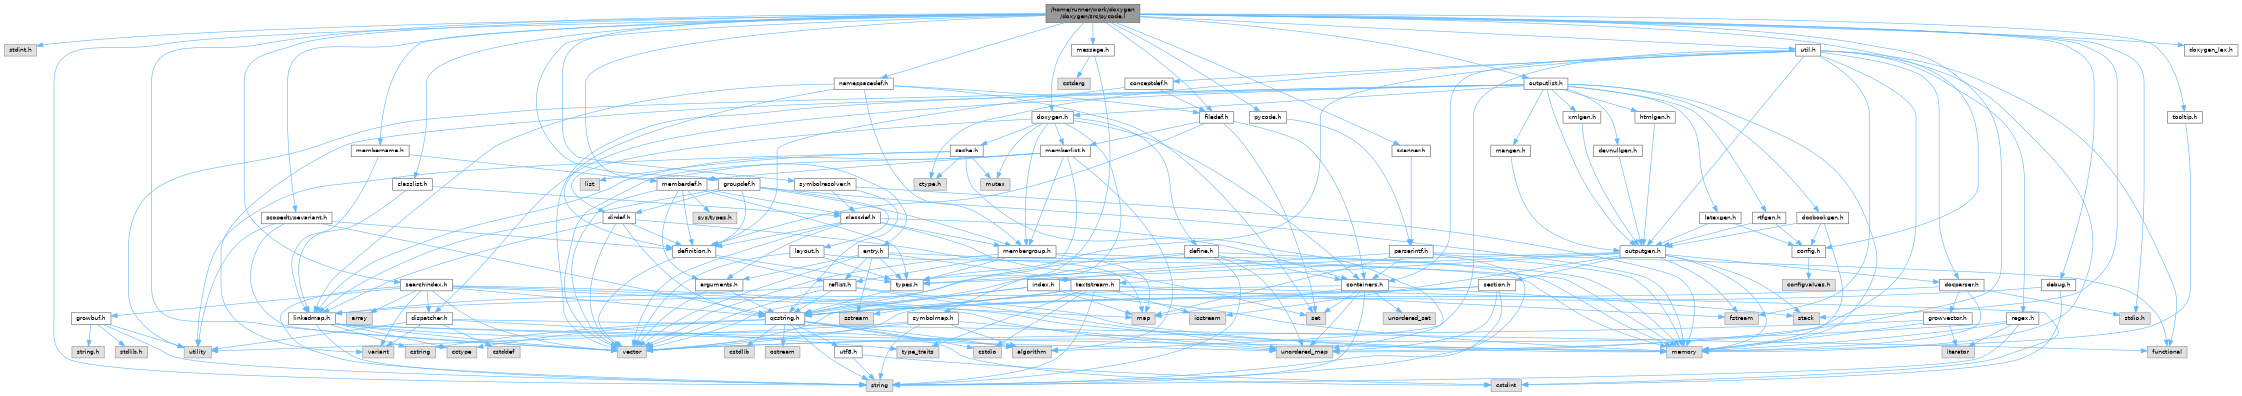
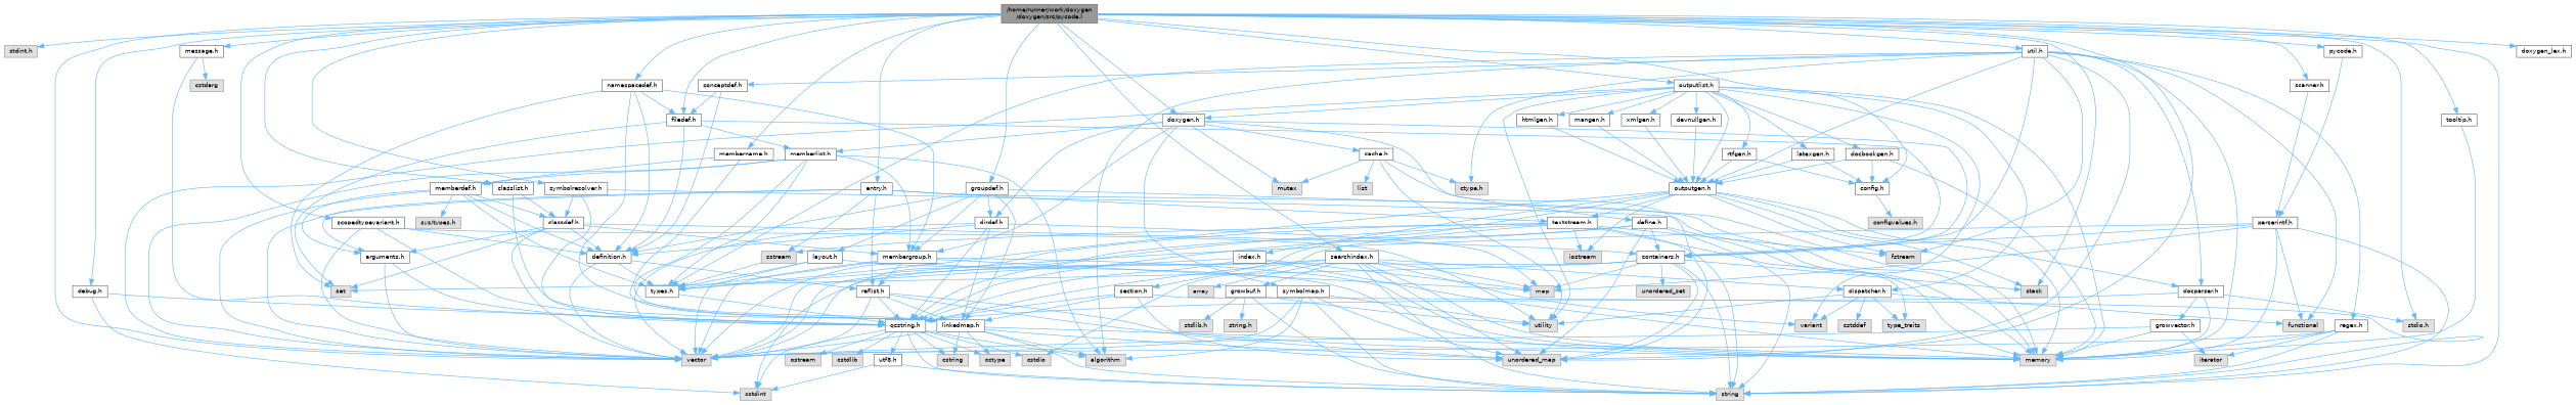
  digraph {
    node [color=grey40 fillcolor=white fontname=Helvetica fontsize=10 shape=box style=filled]
    edge [color=steelblue1 fontname=Helvetica fontsize=10 labelfontname=Helvetica labelfontsize=10 style=solid]
    n1 [color=gray40 fillcolor=grey60 fontcolor=black height=0.2 label="/home/runner/work/doxygen\l/doxygen/src/pycode.l" width=0.4]
    n2 [color=grey60 fillcolor="#E0E0E0" height=0.2 label="stdint.h" width=0.4]
    n3 [color=grey60 fillcolor="#E0E0E0" height=0.2 label=vector width=0.4]
    n4 [color=grey60 fillcolor="#E0E0E0" height=0.2 label=unordered_map width=0.4]
    n5 [color=grey60 fillcolor="#E0E0E0" height=0.2 label=string width=0.4]
    n6 [color=grey60 fillcolor="#E0E0E0" height=0.2 label=stack width=0.4]
    n7 [color=grey60 fillcolor="#E0E0E0" height=0.2 label="stdio.h" width=0.4]
    n8 [height=0.2 label="pycode.h" width=0.4]
    n9 [height=0.2 label="message.h" width=0.4]
    n10 [height=0.2 label="scanner.h" width=0.4]
    n11 [height=0.2 label="entry.h" width=0.4]
    n12 [height=0.2 label="doxygen.h" width=0.4]
    n13 [height=0.2 label="outputlist.h" width=0.4]
    n14 [height=0.2 label="config.h" width=0.4]
    n15 [height=0.2 label="util.h" width=0.4]
    n16 [height=0.2 label="filedef.h" width=0.4]
    n17 [height=0.2 label="membername.h" width=0.4]
    n18 [height=0.2 label="searchindex.h" width=0.4]
    n19 [height=0.2 label="groupdef.h" width=0.4]
    n20 [height=0.2 label="classlist.h" width=0.4]
    n21 [height=0.2 label="namespacedef.h" width=0.4]
    n22 [height=0.2 label="tooltip.h" width=0.4]
    n23 [height=0.2 label="scopedtypevariant.h" width=0.4]
    n24 [height=0.2 label="symbolresolver.h" width=0.4]
    n25 [height=0.2 label="debug.h" width=0.4]
    n26 [height=0.2 label="doxygen_lex.h" width=0.4]
    n27 [height=0.2 label="parserintf.h" width=0.4]
    n28 [height=0.2 label="qcstring.h" width=0.4]
    n29 [color=grey60 fillcolor="#E0E0E0" height=0.2 label=cstdarg width=0.4]
    n30 [color=grey60 fillcolor="#E0E0E0" height=0.2 label=memory width=0.4]
    n31 [height=0.2 label="types.h" width=0.4]
    n32 [color=grey60 fillcolor="#E0E0E0" height=0.2 label=sstream width=0.4]
    n33 [height=0.2 label="arguments.h" width=0.4]
    n34 [height=0.2 label="reflist.h" width=0.4]
    n35 [height=0.2 label="textstream.h" width=0.4]
    n36 [height=0.2 label="containers.h" width=0.4]
    n37 [color=grey60 fillcolor="#E0E0E0" height=0.2 label=mutex width=0.4]
    n38 [height=0.2 label="membergroup.h" width=0.4]
    n39 [height=0.2 label="dirdef.h" width=0.4]
    n40 [height=0.2 label="memberlist.h" width=0.4]
    n41 [height=0.2 label="define.h" width=0.4]
    n42 [height=0.2 label="cache.h" width=0.4]
    n43 [height=0.2 label="symbolmap.h" width=0.4]
    n44 [color=grey60 fillcolor="#E0E0E0" height=0.2 label=utility width=0.4]
    n45 [color=grey60 fillcolor="#E0E0E0" height=0.2 label=variant width=0.4]
    n46 [height=0.2 label="outputgen.h" width=0.4]
    n47 [height=0.2 label="dispatcher.h" width=0.4]
    n48 [height=0.2 label="htmlgen.h" width=0.4]
    n49 [height=0.2 label="latexgen.h" width=0.4]
    n50 [height=0.2 label="rtfgen.h" width=0.4]
    n51 [height=0.2 label="mangen.h" width=0.4]
    n52 [height=0.2 label="docbookgen.h" width=0.4]
    n53 [height=0.2 label="xmlgen.h" width=0.4]
    n54 [height=0.2 label="devnullgen.h" width=0.4]
    n55 [color=grey60 fillcolor="#E0E0E0" height=0.2 label="configvalues.h" width=0.4]
    n56 [color=grey60 fillcolor="#E0E0E0" height=0.2 label=functional width=0.4]
    n57 [color=grey60 fillcolor="#E0E0E0" height=0.2 label=algorithm width=0.4]
    n58 [color=grey60 fillcolor="#E0E0E0" height=0.2 label=fstream width=0.4]
    n59 [color=grey60 fillcolor="#E0E0E0" height=0.2 label="ctype.h" width=0.4]
    n60 [height=0.2 label="docparser.h" width=0.4]
    n61 [height=0.2 label="regex.h" width=0.4]
    n62 [height=0.2 label="conceptdef.h" width=0.4]
    n63 [color=grey60 fillcolor="#E0E0E0" height=0.2 label=set width=0.4]
    n64 [height=0.2 label="definition.h" width=0.4]
    n65 [height=0.2 label="linkedmap.h" width=0.4]
    n66 [height=0.2 label="memberdef.h" width=0.4]
    n67 [color=grey60 fillcolor="#E0E0E0" height=0.2 label=map width=0.4]
    n68 [color=grey60 fillcolor="#E0E0E0" height=0.2 label=array width=0.4]
    n69 [height=0.2 label="growbuf.h" width=0.4]
    n70 [height=0.2 label="layout.h" width=0.4]
    n71 [height=0.2 label="classdef.h" width=0.4]
    n72 [color=grey60 fillcolor="#E0E0E0" height=0.2 label=cstdint width=0.4]
    n73 [color=grey60 fillcolor="#E0E0E0" height=0.2 label=unordered_set width=0.4]
    n74 [color=grey60 fillcolor="#E0E0E0" height=0.2 label=cctype width=0.4]
    n75 [color=grey60 fillcolor="#E0E0E0" height=0.2 label=cstring width=0.4]
    n76 [color=grey60 fillcolor="#E0E0E0" height=0.2 label=cstdio width=0.4]
    n77 [color=grey60 fillcolor="#E0E0E0" height=0.2 label=cstdlib width=0.4]
    n78 [color=grey60 fillcolor="#E0E0E0" height=0.2 label=ostream width=0.4]
    n79 [height=0.2 label="utf8.h" width=0.4]
    n80 [color=grey60 fillcolor="#E0E0E0" height=0.2 label=iostream width=0.4]
    n81 [color=grey60 fillcolor="#E0E0E0" height=0.2 label=type_traits width=0.4]
    n82 [color=grey60 fillcolor="#E0E0E0" height=0.2 label=list width=0.4]
    n83 [color=grey60 fillcolor="#E0E0E0" height=0.2 label="sys/types.h" width=0.4]
    n84 [height=0.2 label="index.h" width=0.4]
    n85 [height=0.2 label="section.h" width=0.4]
    n86 [color=grey60 fillcolor="#E0E0E0" height=0.2 label=cstddef width=0.4]
    n87 [height=0.2 label="growvector.h" width=0.4]
    n88 [color=grey60 fillcolor="#E0E0E0" height=0.2 label=iterator width=0.4]
    n89 [color=grey60 fillcolor="#E0E0E0" height=0.2 label="stdlib.h" width=0.4]
    n90 [color=grey60 fillcolor="#E0E0E0" height=0.2 label="string.h" width=0.4]
    n1 -> n2
    n1 -> n3
    n1 -> n4
    n1 -> n5
    n1 -> n6
    n1 -> n7
    n1 -> n8
    n1 -> n9
    n1 -> n10
    n1 -> n11
    n1 -> n12
    n1 -> n13
    n1 -> n14
    n1 -> n15
    n1 -> n16
    n1 -> n17
    n1 -> n18
    n1 -> n19
    n1 -> n20
    n1 -> n21
    n1 -> n22
    n1 -> n23
    n1 -> n24
    n1 -> n25
    n1 -> n26
    n8 -> n27
    n9 -> n28
    n9 -> n29
    n10 -> n27
    n11 -> n3
    n11 -> n30
-   n11 -> n31
+   n32 -> n31
    n11 -> n32
    n11 -> n33
    n11 -> n34
    n11 -> n35
    n12 -> n36
    n12 -> n37
    n12 -> n38
    n12 -> n39
    n12 -> n40
    n12 -> n41
    n12 -> n42
    n12 -> n43
    n13 -> n3
    n13 -> n12
    n13 -> n30
    n13 -> n44
    n13 -> n45
    n13 -> n46
    n13 -> n47
    n13 -> n48
    n13 -> n49
    n13 -> n50
    n13 -> n51
    n13 -> n52
    n13 -> n53
    n13 -> n54
    n14 -> n55
    n15 -> n4
    n15 -> n30
    n15 -> n31
    n15 -> n36
    n15 -> n46
    n15 -> n56
    n15 -> n57
    n15 -> n58
    n15 -> n59
    n15 -> n60
    n15 -> n61
    n15 -> n62
    n16 -> n36
    n16 -> n40
    n16 -> n63
    n16 -> n64
    n17 -> n65
    n17 -> n66
    n18 -> n3
    n18 -> n4
    n18 -> n5
    n18 -> n28
    n18 -> n30
    n18 -> n45
    n18 -> n47
    n18 -> n67
    n18 -> n68
    n18 -> n69
    n19 -> n30
    n19 -> n38
    n19 -> n39
    n19 -> n64
    n19 -> n65
    n19 -> n70
    n20 -> n65
    n20 -> n71
    n21 -> n16
    n21 -> n38
    n21 -> n63
    n21 -> n64
    n21 -> n65
    n22 -> n30
    n23 -> n3
    n23 -> n28
    n23 -> n44
    n23 -> n64
    n24 -> n28
    n24 -> n30
    n24 -> n71
    n25 -> n28
    n25 -> n72
    n27 -> n5
    n27 -> n30
    n27 -> n31
    n27 -> n36
    n27 -> n56
    n27 -> n67
    n28 -> n5
    n28 -> n57
    n28 -> n72
    n28 -> n74
    n28 -> n75
    n28 -> n76
    n28 -> n77
    n28 -> n78
    n28 -> n79
    n31 -> n28
    n33 -> n3
    n33 -> n28
    n34 -> n3
    n34 -> n4
    n34 -> n28
    n34 -> n30
    n34 -> n65
    n35 -> n5
    n35 -> n28
    n35 -> n32
    n35 -> n58
    n35 -> n72
    n35 -> n76
    n35 -> n80
    n35 -> n81
    n36 -> n3
    n36 -> n4
    n36 -> n5
    n36 -> n6
    n36 -> n63
    n36 -> n67
    n36 -> n73
    n38 -> n3
    n38 -> n30
    n38 -> n31
    n38 -> n34
    n38 -> n67
    n39 -> n3
    n39 -> n28
    n39 -> n64
    n39 -> n65
    n39 -> n67
    n40 -> n3
    n40 -> n31
    n40 -> n38
    n40 -> n57
    n40 -> n65
    n40 -> n66
    n41 -> n3
    n41 -> n4
    n41 -> n5
    n41 -> n28
    n41 -> n30
    n41 -> n36
    n42 -> n4
    n42 -> n37
    n42 -> n44
    n42 -> n59
    n42 -> n82
    n43 -> n3
    n43 -> n4
    n43 -> n5
    n43 -> n44
    n43 -> n57
    n46 -> n6
    n46 -> n30
    n46 -> n31
    n46 -> n35
    n46 -> n58
    n46 -> n60
    n46 -> n80
    n46 -> n84
    n46 -> n85
    n47 -> n44
    n47 -> n45
    n47 -> n56
    n47 -> n81
    n47 -> n86
    n48 -> n46
    n49 -> n14
    n49 -> n46
    n50 -> n14
    n50 -> n46
    n51 -> n46
    n52 -> n14
    n52 -> n30
    n52 -> n46
    n53 -> n46
    n54 -> n46
    n60 -> n7
    n60 -> n28
    n60 -> n30
    n60 -> n87
    n61 -> n3
    n61 -> n5
    n61 -> n30
    n61 -> n88
    n62 -> n16
    n62 -> n64
    n64 -> n3
    n64 -> n31
    n64 -> n34
    n65 -> n3
    n65 -> n4
    n65 -> n5
    n65 -> n30
    n65 -> n57
    n65 -> n74
    n65 -> n75
    n66 -> n3
    n66 -> n31
    n66 -> n33
    n66 -> n64
    n66 -> n71
    n66 -> n83
    n69 -> n5
    n69 -> n44
    n69 -> n89
    n69 -> n90
    n70 -> n3
    n70 -> n30
    n70 -> n31
    n71 -> n3
    n71 -> n33
    n71 -> n36
    n71 -> n38
    n71 -> n63
    n71 -> n64
    n79 -> n5
    n79 -> n72
    n84 -> n3
    n84 -> n28
    n84 -> n30
    n84 -> n67
    n85 -> n4
    n85 -> n5
    n85 -> n28
    n85 -> n65
    n87 -> n3
    n87 -> n30
    n87 -> n88
  }
